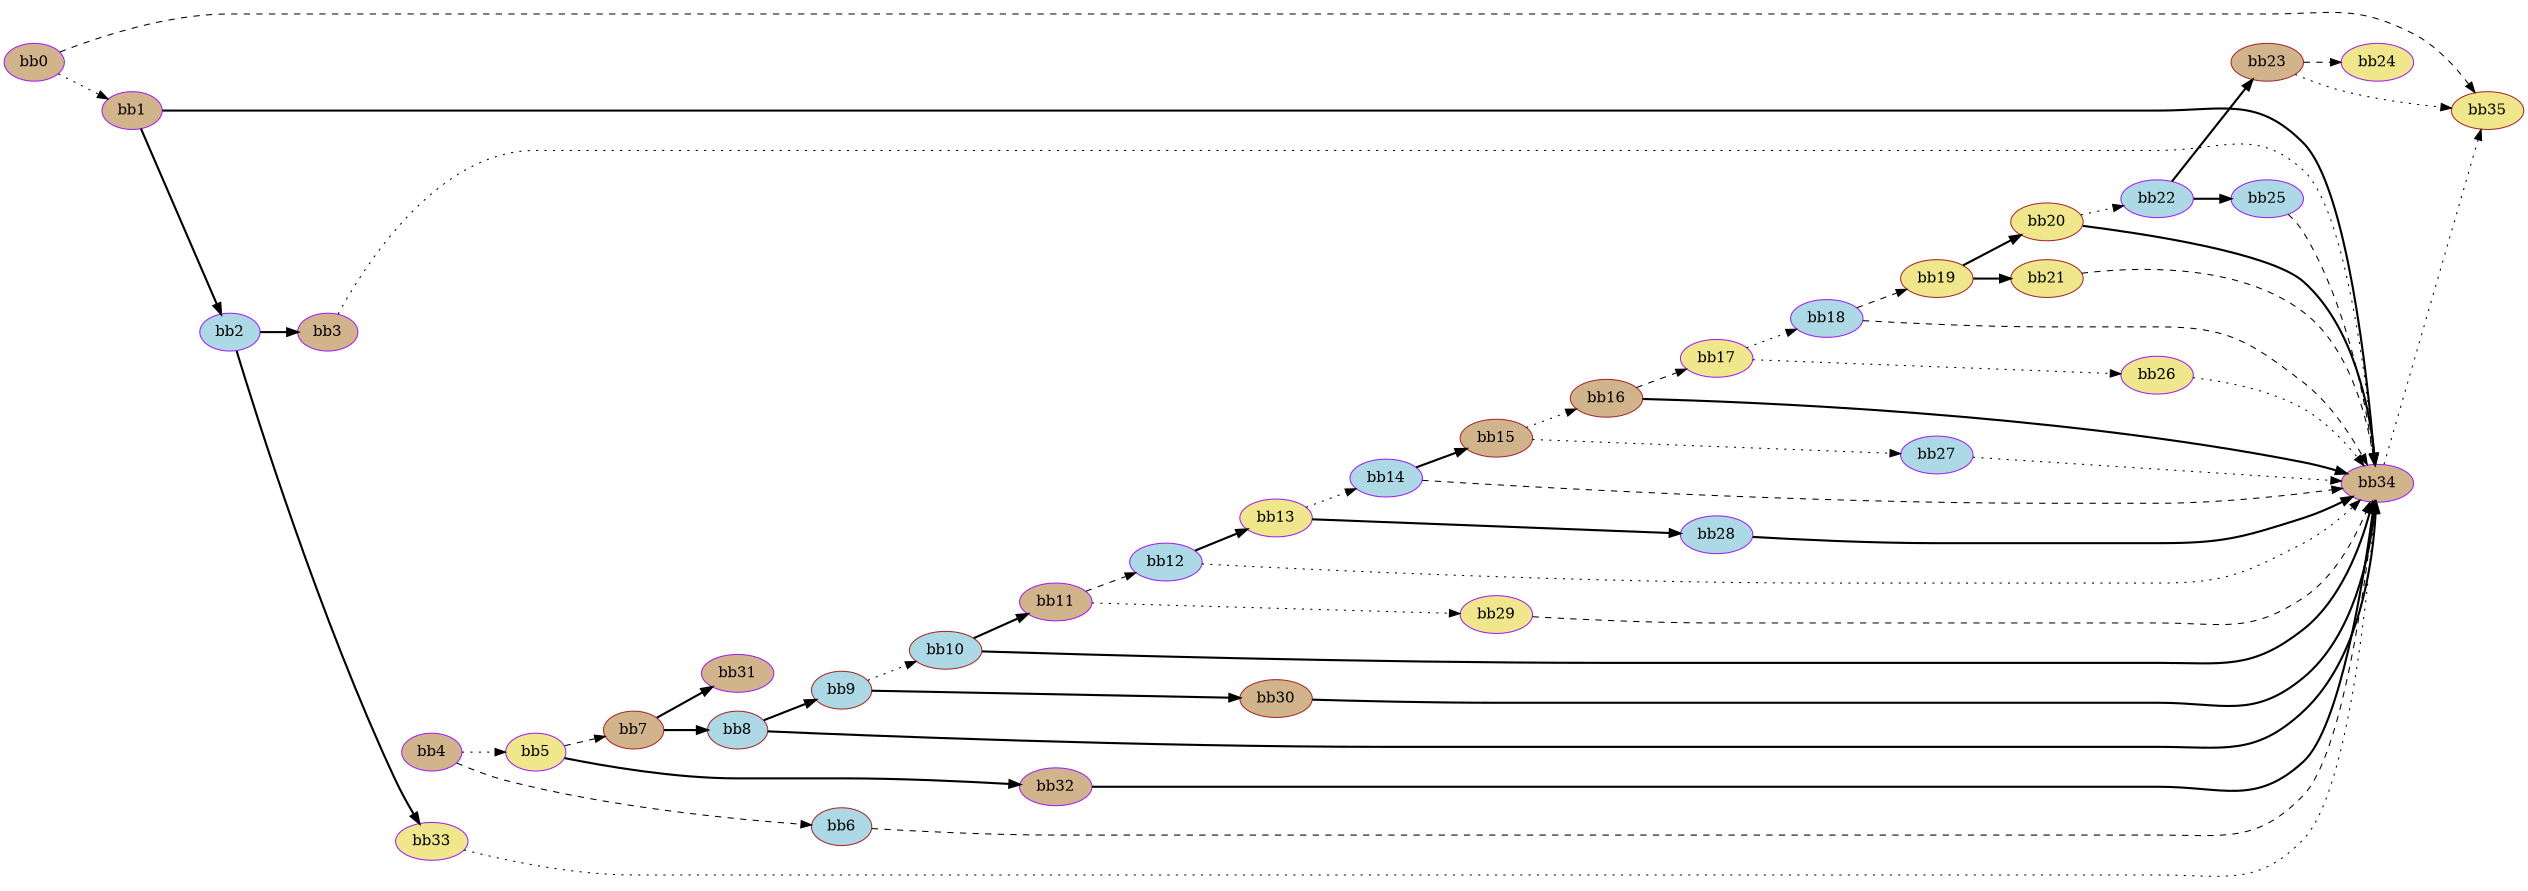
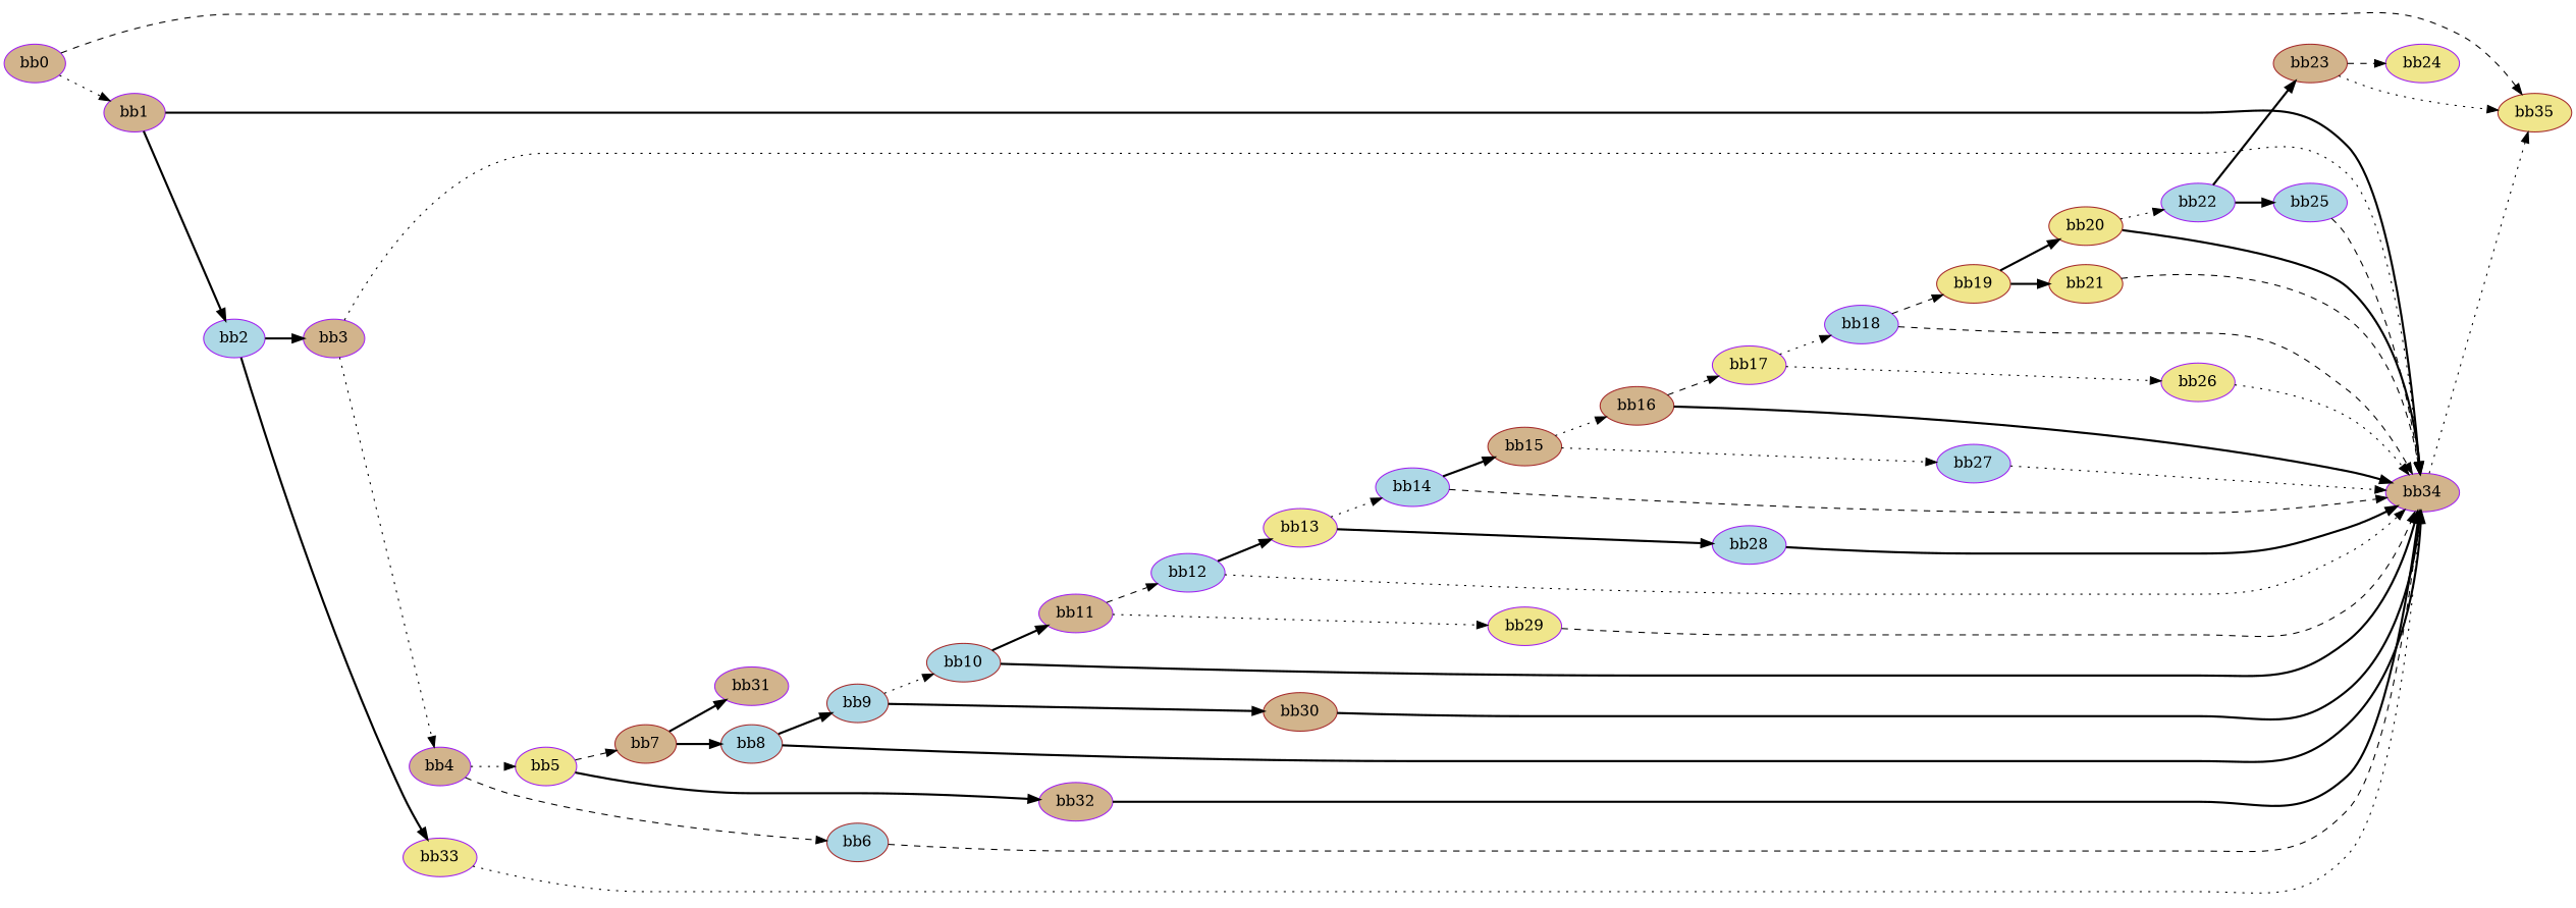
  digraph {
    rankdir=LR
    node [color=purple fillcolor=tan style=filled]
    edge [style=bold]
    n1 [label="bb0\l"]
    n2 [label="bb1\l"]
    n3 [color=brown fillcolor=khaki label="bb35\l"]
    n4 [fillcolor=lightblue label="bb2\l"]
    n5 [label="bb34\l"]
    n6 [label="bb3\l"]
    n7 [fillcolor=khaki label="bb33\l"]
    n8 [label="bb4\l"]
    n9 [fillcolor=khaki label="bb5\l"]
    n10 [color=brown fillcolor=lightblue label="bb6\l"]
    n11 [color=brown label="bb7\l"]
    n12 [label="bb32\l"]
    n13 [color=brown fillcolor=lightblue label="bb8\l"]
    n14 [label="bb31\l"]
    n15 [color=brown fillcolor=lightblue label="bb9\l"]
    n16 [color=brown fillcolor=lightblue label="bb10\l"]
    n17 [color=brown label="bb30\l"]
    n18 [label="bb11\l"]
    n19 [fillcolor=lightblue label="bb12\l"]
    n20 [fillcolor=khaki label="bb29\l"]
    n21 [fillcolor=khaki label="bb13\l"]
    n22 [fillcolor=lightblue label="bb14\l"]
    n23 [fillcolor=lightblue label="bb28\l"]
    n24 [color=brown label="bb15\l"]
    n25 [color=brown label="bb16\l"]
    n26 [fillcolor=lightblue label="bb27\l"]
    n27 [fillcolor=khaki label="bb17\l"]
    n28 [fillcolor=lightblue label="bb18\l"]
    n29 [fillcolor=khaki label="bb26\l"]
    n30 [color=brown fillcolor=khaki label="bb19\l"]
    n31 [color=brown fillcolor=khaki label="bb20\l"]
    n32 [color=brown fillcolor=khaki label="bb21\l"]
    n33 [fillcolor=lightblue label="bb22\l"]
    n34 [color=brown label="bb23\l"]
    n35 [fillcolor=lightblue label="bb25\l"]
    n36 [fillcolor=khaki label="bb24\l"]
    n1 -> n2 [style=dotted]
    n1 -> n3 [style=dashed]
    n2 -> n4
    n2 -> n5
    n4 -> n6
    n4 -> n7
    n5 -> n3 [style=dotted]
    n6 -> n5 [style=dotted]
+   n6 -> n8 [style=dotted]
    n7 -> n5 [style=dotted]
    n8 -> n9 [style=dotted]
    n8 -> n10 [style=dashed]
    n9 -> n11 [style=dashed]
    n9 -> n12
    n10 -> n5 [style=dashed]
    n11 -> n13
    n11 -> n14
    n12 -> n5
    n13 -> n5
    n13 -> n15
    n15 -> n16 [style=dotted]
    n15 -> n17
    n16 -> n5
    n16 -> n18
    n17 -> n5
    n18 -> n19 [style=dashed]
    n18 -> n20 [style=dotted]
    n19 -> n5 [style=dotted]
    n19 -> n21
    n20 -> n5 [style=dashed]
    n21 -> n22 [style=dotted]
    n21 -> n23
    n22 -> n5 [style=dashed]
    n22 -> n24
    n23 -> n5
    n24 -> n25 [style=dotted]
    n24 -> n26 [style=dotted]
    n25 -> n5
    n25 -> n27 [style=dashed]
    n26 -> n5 [style=dotted]
    n27 -> n28 [style=dotted]
    n27 -> n29 [style=dotted]
    n28 -> n5 [style=dashed]
    n28 -> n30 [style=dashed]
    n29 -> n5 [style=dotted]
    n30 -> n31
    n30 -> n32
    n31 -> n5
    n31 -> n33 [style=dotted]
    n32 -> n5 [style=dashed]
    n33 -> n34
    n33 -> n35
    n34 -> n3 [style=dotted]
    n34 -> n36 [style=dashed]
    n35 -> n5 [style=dashed]
  }
